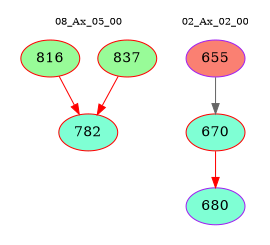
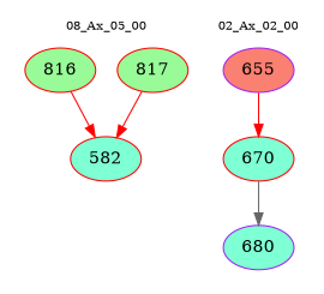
  digraph {
    node [color=red fillcolor=aquamarine style=filled]
    edge [color=red]
-   n1 [fillcolor=palegreen label=837]
+   n1 [fillcolor=palegreen label=817]
    n2 [fillcolor=palegreen label=816]
-   n3 [label=782]
+   n3 [label=582]
    n4 [color=purple fillcolor=salmon label=655]
    n5 [label=670]
    n6 [color=purple label=680]
    subgraph cluster_1 {
      color=white
      fontsize=10
      label="08_Ax_05_00"
      n1
      n2
      n3
    }
    subgraph cluster_2 {
      color=white
      fontsize=10
      label="02_Ax_02_00"
      n4
      n5
      n6
    }
    n1 -> n3
    n2 -> n3
-   n4 -> n5 [color=gray40]
-   n5 -> n6
+   n4 -> n5
+   n5 -> n6 [color=gray40]
  }
